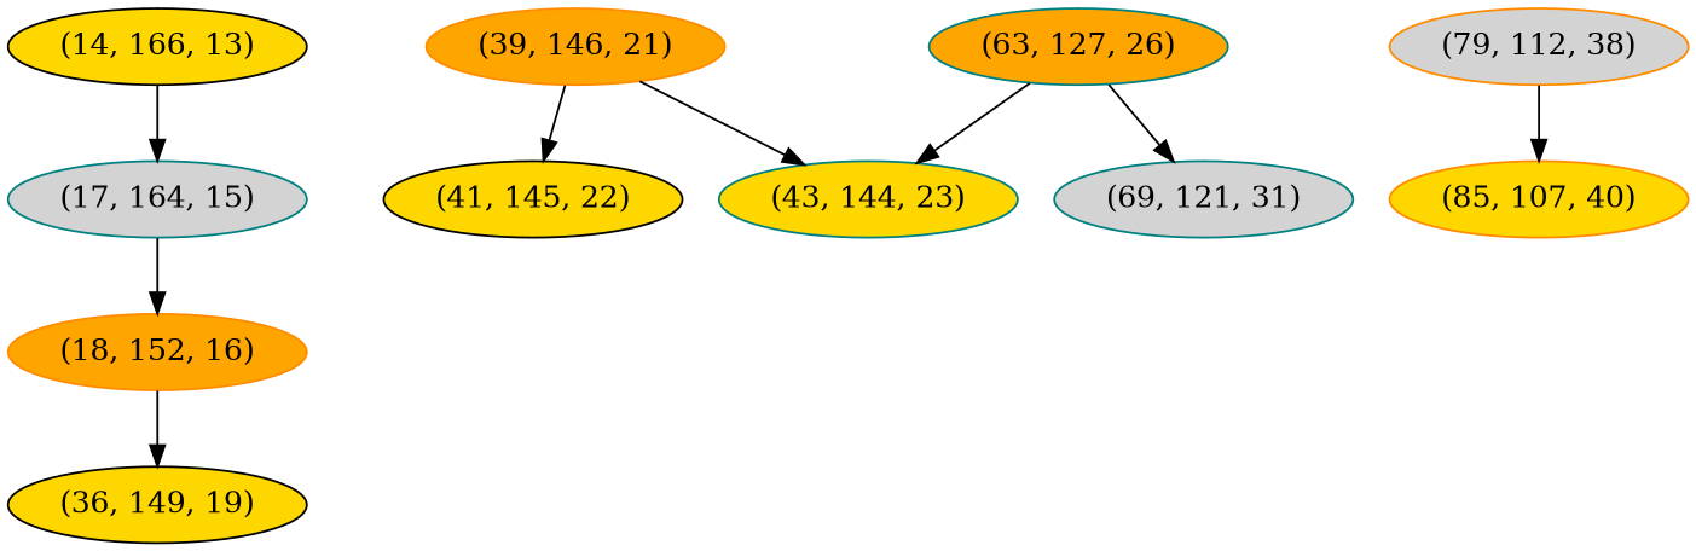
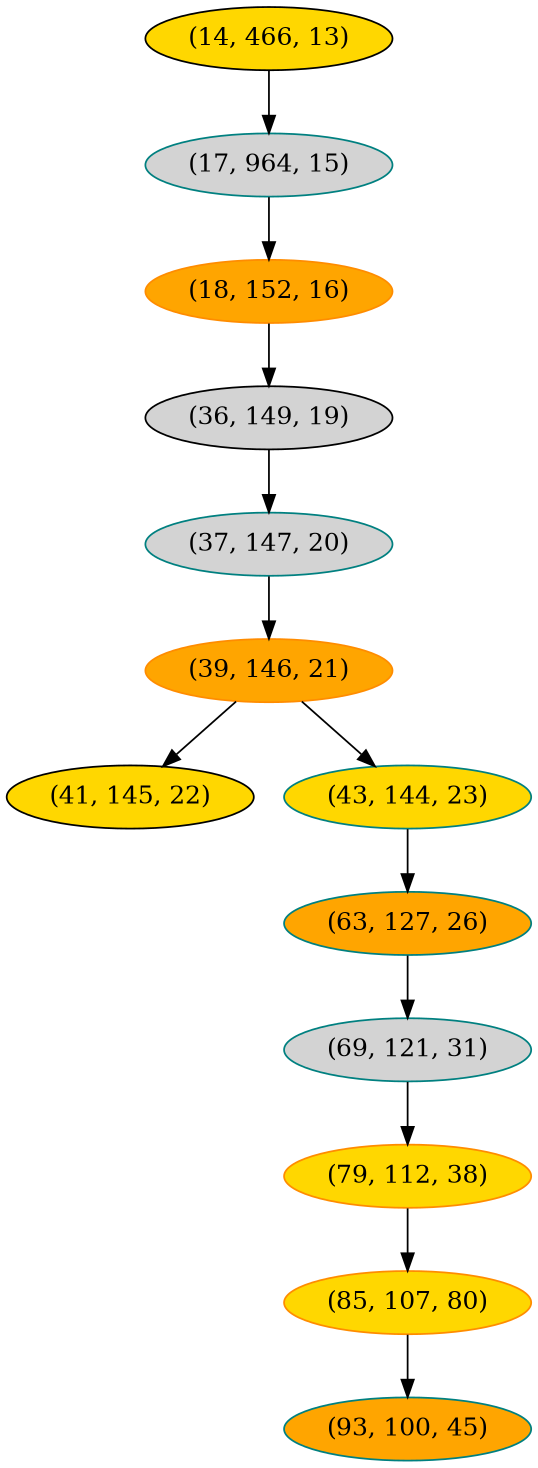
  digraph {
    node [color=teal fillcolor=gold style=filled]
-   "(14, 166, 13)" [color=black]
-   "(17, 164, 15)" [fillcolor=lightgrey]
+   "(14, 166, 13)" [color=black label="(14, 466, 13)"]
+   "(17, 164, 15)" [fillcolor=lightgrey label="(17, 964, 15)"]
    "(18, 152, 16)" [color=darkorange fillcolor=orange]
-   "(36, 149, 19)" [color=black]
+   "(36, 149, 19)" [color=black fillcolor=lightgrey]
+   "(37, 147, 20)" [fillcolor=lightgrey]
    "(39, 146, 21)" [color=darkorange fillcolor=orange]
    "(41, 145, 22)" [color=black]
    "(43, 144, 23)"
    "(63, 127, 26)" [fillcolor=orange]
    "(69, 121, 31)" [fillcolor=lightgrey]
-   "(79, 112, 38)" [color=darkorange fillcolor=lightgrey]
-   "(85, 107, 40)" [color=darkorange]
+   "(79, 112, 38)" [color=darkorange]
+   "(85, 107, 40)" [color=darkorange label="(85, 107, 80)"]
+   "(93, 100, 45)" [fillcolor=orange]
    "(14, 166, 13)" -> "(17, 164, 15)"
    "(17, 164, 15)" -> "(18, 152, 16)"
    "(18, 152, 16)" -> "(36, 149, 19)"
+   "(36, 149, 19)" -> "(37, 147, 20)"
+   "(37, 147, 20)" -> "(39, 146, 21)"
    "(39, 146, 21)" -> "(41, 145, 22)"
    "(39, 146, 21)" -> "(43, 144, 23)"
-   "(63, 127, 26)" -> "(43, 144, 23)"
+   "(43, 144, 23)" -> "(63, 127, 26)"
    "(63, 127, 26)" -> "(69, 121, 31)"
+   "(69, 121, 31)" -> "(79, 112, 38)"
    "(79, 112, 38)" -> "(85, 107, 40)"
+   "(85, 107, 40)" -> "(93, 100, 45)"
  }
